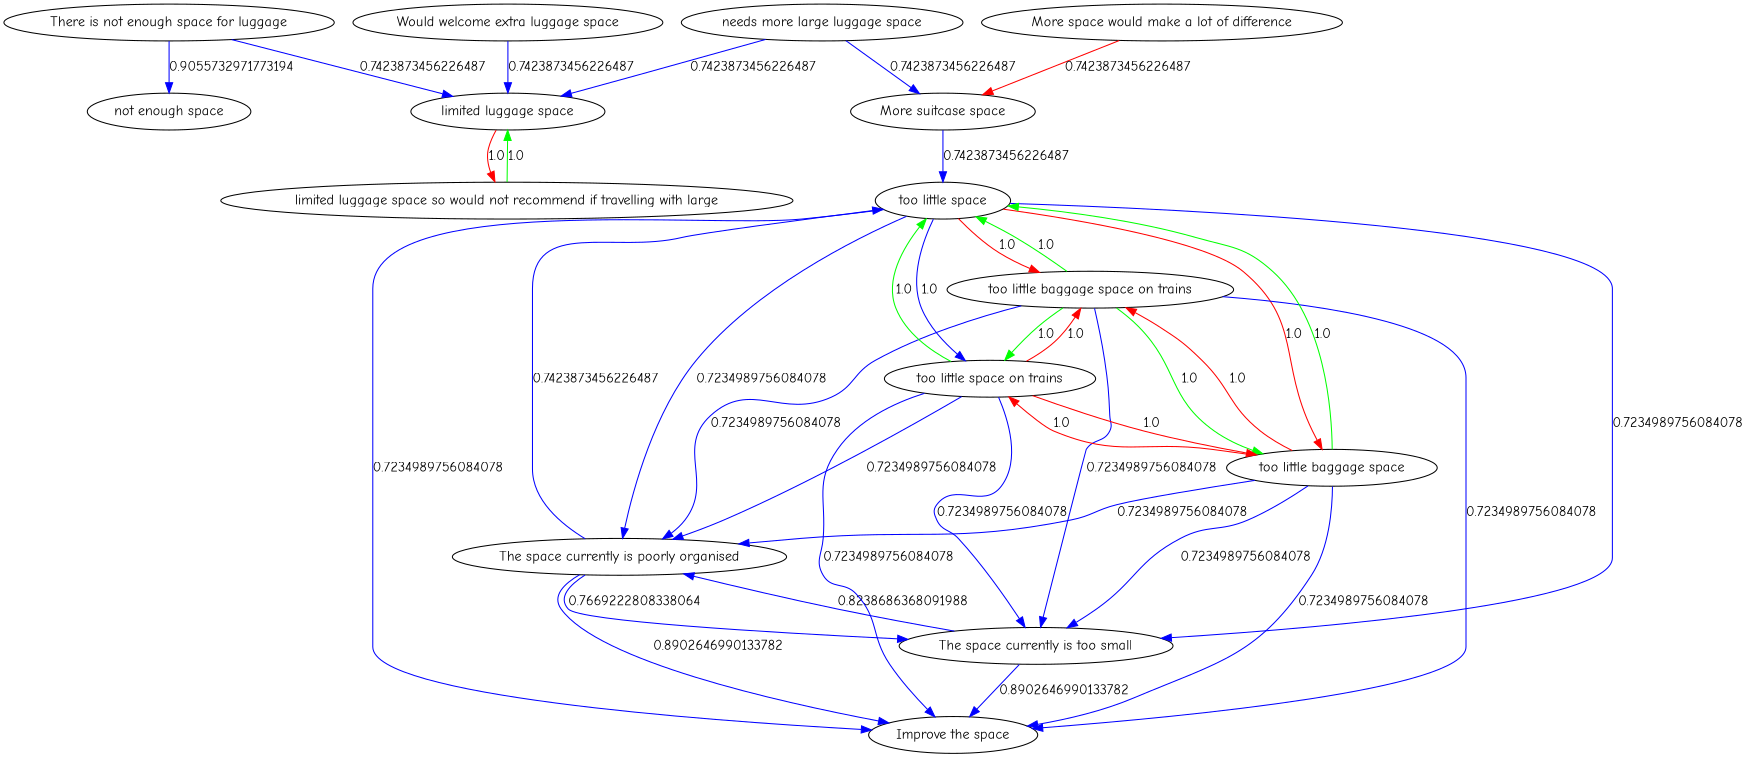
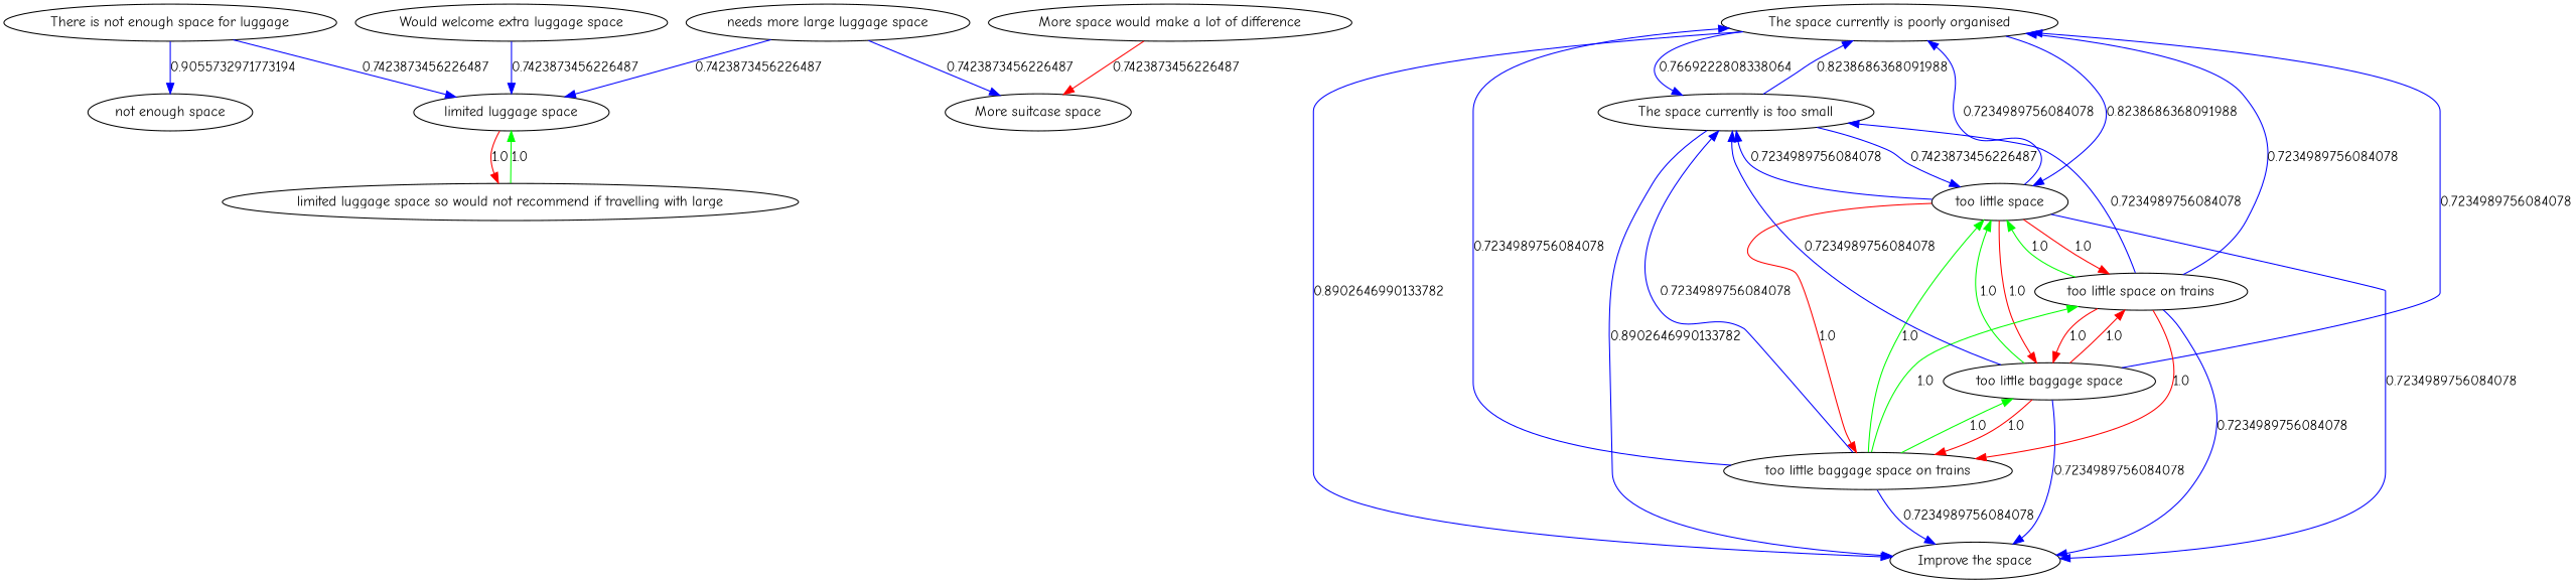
  digraph {
    fontname="Comic Neue"
    node [fontname="Comic Neue"]
    edge [color=blue fontname="Comic Neue"]
    "limited luggage space"
    "limited luggage space so would not recommend if travelling with large"
    "More space would make a lot of difference"
    "More suitcase space"
    "The space currently is poorly organised"
    "Improve the space"
    "The space currently is too small"
    "too little space"
    "too little baggage space on trains"
    "too little baggage space"
    "too little space on trains"
    "There is not enough space for luggage"
    "not enough space"
    "Would welcome extra luggage space"
    "needs more large luggage space"
    "limited luggage space" -> "limited luggage space so would not recommend if travelling with large" [color=red label=1.0]
    "limited luggage space so would not recommend if travelling with large" -> "limited luggage space" [color=green label=1.0]
    "More space would make a lot of difference" -> "More suitcase space" [color=red label=0.7423873456226487]
    "The space currently is poorly organised" -> "Improve the space" [label=0.8902646990133782]
    "The space currently is poorly organised" -> "The space currently is too small" [label=0.7669222808338064]
-   "The space currently is poorly organised" -> "too little space" [label=0.7423873456226487]
+   "The space currently is poorly organised" -> "too little space" [label=0.8238686368091988]
    "The space currently is too small" -> "The space currently is poorly organised" [label=0.8238686368091988]
    "The space currently is too small" -> "Improve the space" [label=0.8902646990133782]
-   "More suitcase space" -> "too little space" [label=0.7423873456226487]
+   "The space currently is too small" -> "too little space" [label=0.7423873456226487]
    "too little space" -> "The space currently is poorly organised" [label=0.7234989756084078]
    "too little space" -> "Improve the space" [label=0.7234989756084078]
    "too little space" -> "The space currently is too small" [label=0.7234989756084078]
    "too little space" -> "too little baggage space on trains" [color=red label=1.0]
    "too little space" -> "too little baggage space" [color=red label=1.0]
-   "too little space" -> "too little space on trains" [label=1.0]
+   "too little space" -> "too little space on trains" [color=red label=1.0]
    "too little baggage space on trains" -> "The space currently is poorly organised" [label=0.7234989756084078]
    "too little baggage space on trains" -> "Improve the space" [label=0.7234989756084078]
    "too little baggage space on trains" -> "The space currently is too small" [label=0.7234989756084078]
    "too little baggage space on trains" -> "too little space" [color=green label=1.0]
    "too little baggage space on trains" -> "too little baggage space" [color=green label=1.0]
    "too little baggage space on trains" -> "too little space on trains" [color=green label=1.0]
    "too little baggage space" -> "The space currently is poorly organised" [label=0.7234989756084078]
    "too little baggage space" -> "Improve the space" [label=0.7234989756084078]
    "too little baggage space" -> "The space currently is too small" [label=0.7234989756084078]
    "too little baggage space" -> "too little space" [color=green label=1.0]
    "too little baggage space" -> "too little baggage space on trains" [color=red label=1.0]
    "too little baggage space" -> "too little space on trains" [color=red label=1.0]
    "too little space on trains" -> "The space currently is poorly organised" [label=0.7234989756084078]
    "too little space on trains" -> "Improve the space" [label=0.7234989756084078]
    "too little space on trains" -> "The space currently is too small" [label=0.7234989756084078]
    "too little space on trains" -> "too little space" [color=green label=1.0]
    "too little space on trains" -> "too little baggage space on trains" [color=red label=1.0]
    "too little space on trains" -> "too little baggage space" [color=red label=1.0]
    "There is not enough space for luggage" -> "limited luggage space" [label=0.7423873456226487]
    "There is not enough space for luggage" -> "not enough space" [label=0.9055732971773194]
    "Would welcome extra luggage space" -> "limited luggage space" [label=0.7423873456226487]
    "needs more large luggage space" -> "limited luggage space" [label=0.7423873456226487]
    "needs more large luggage space" -> "More suitcase space" [label=0.7423873456226487]
  }
